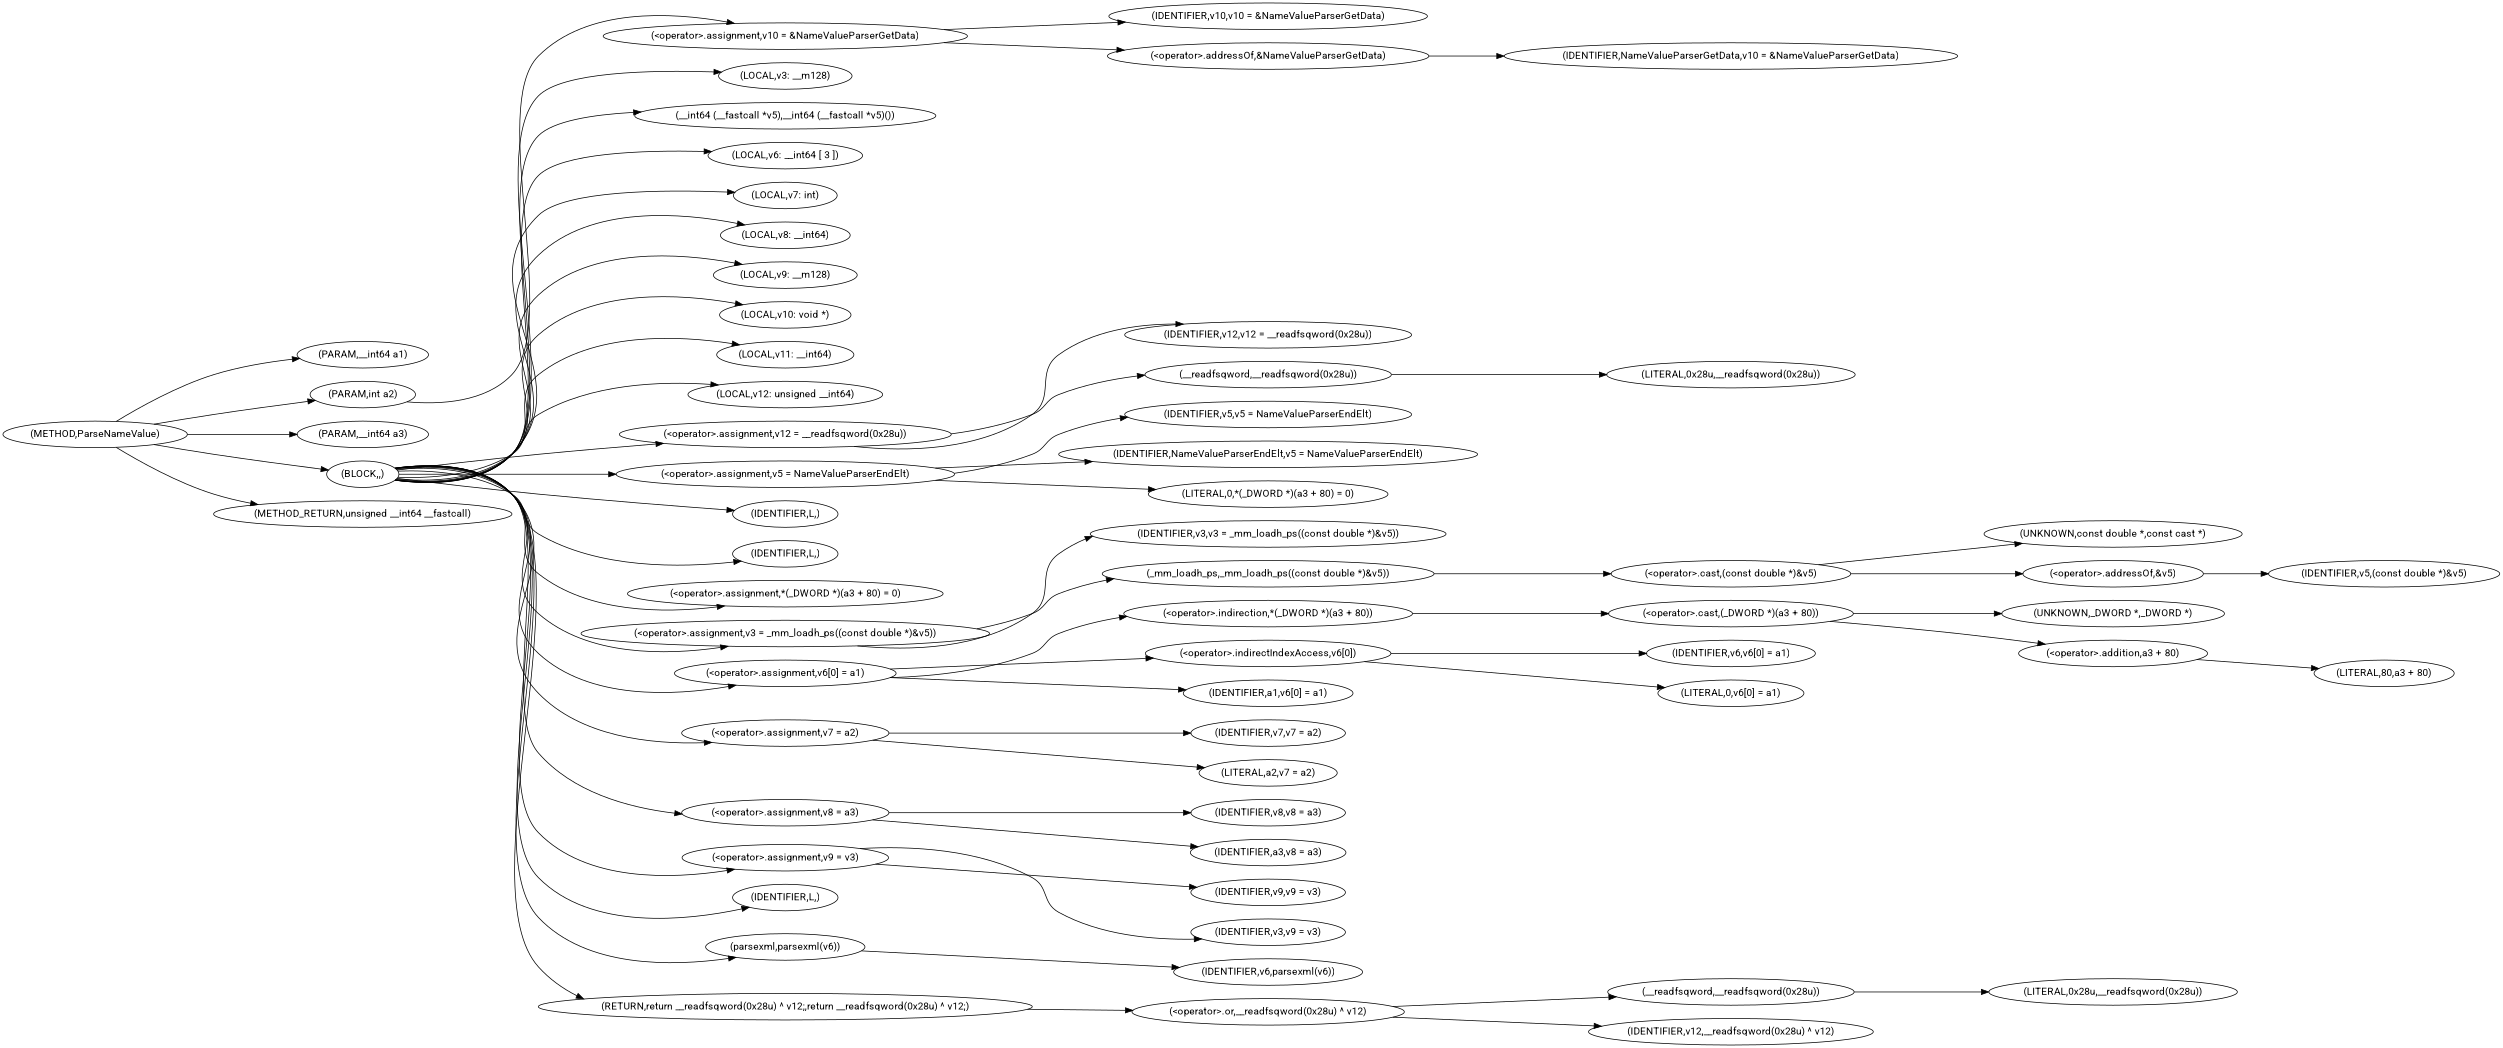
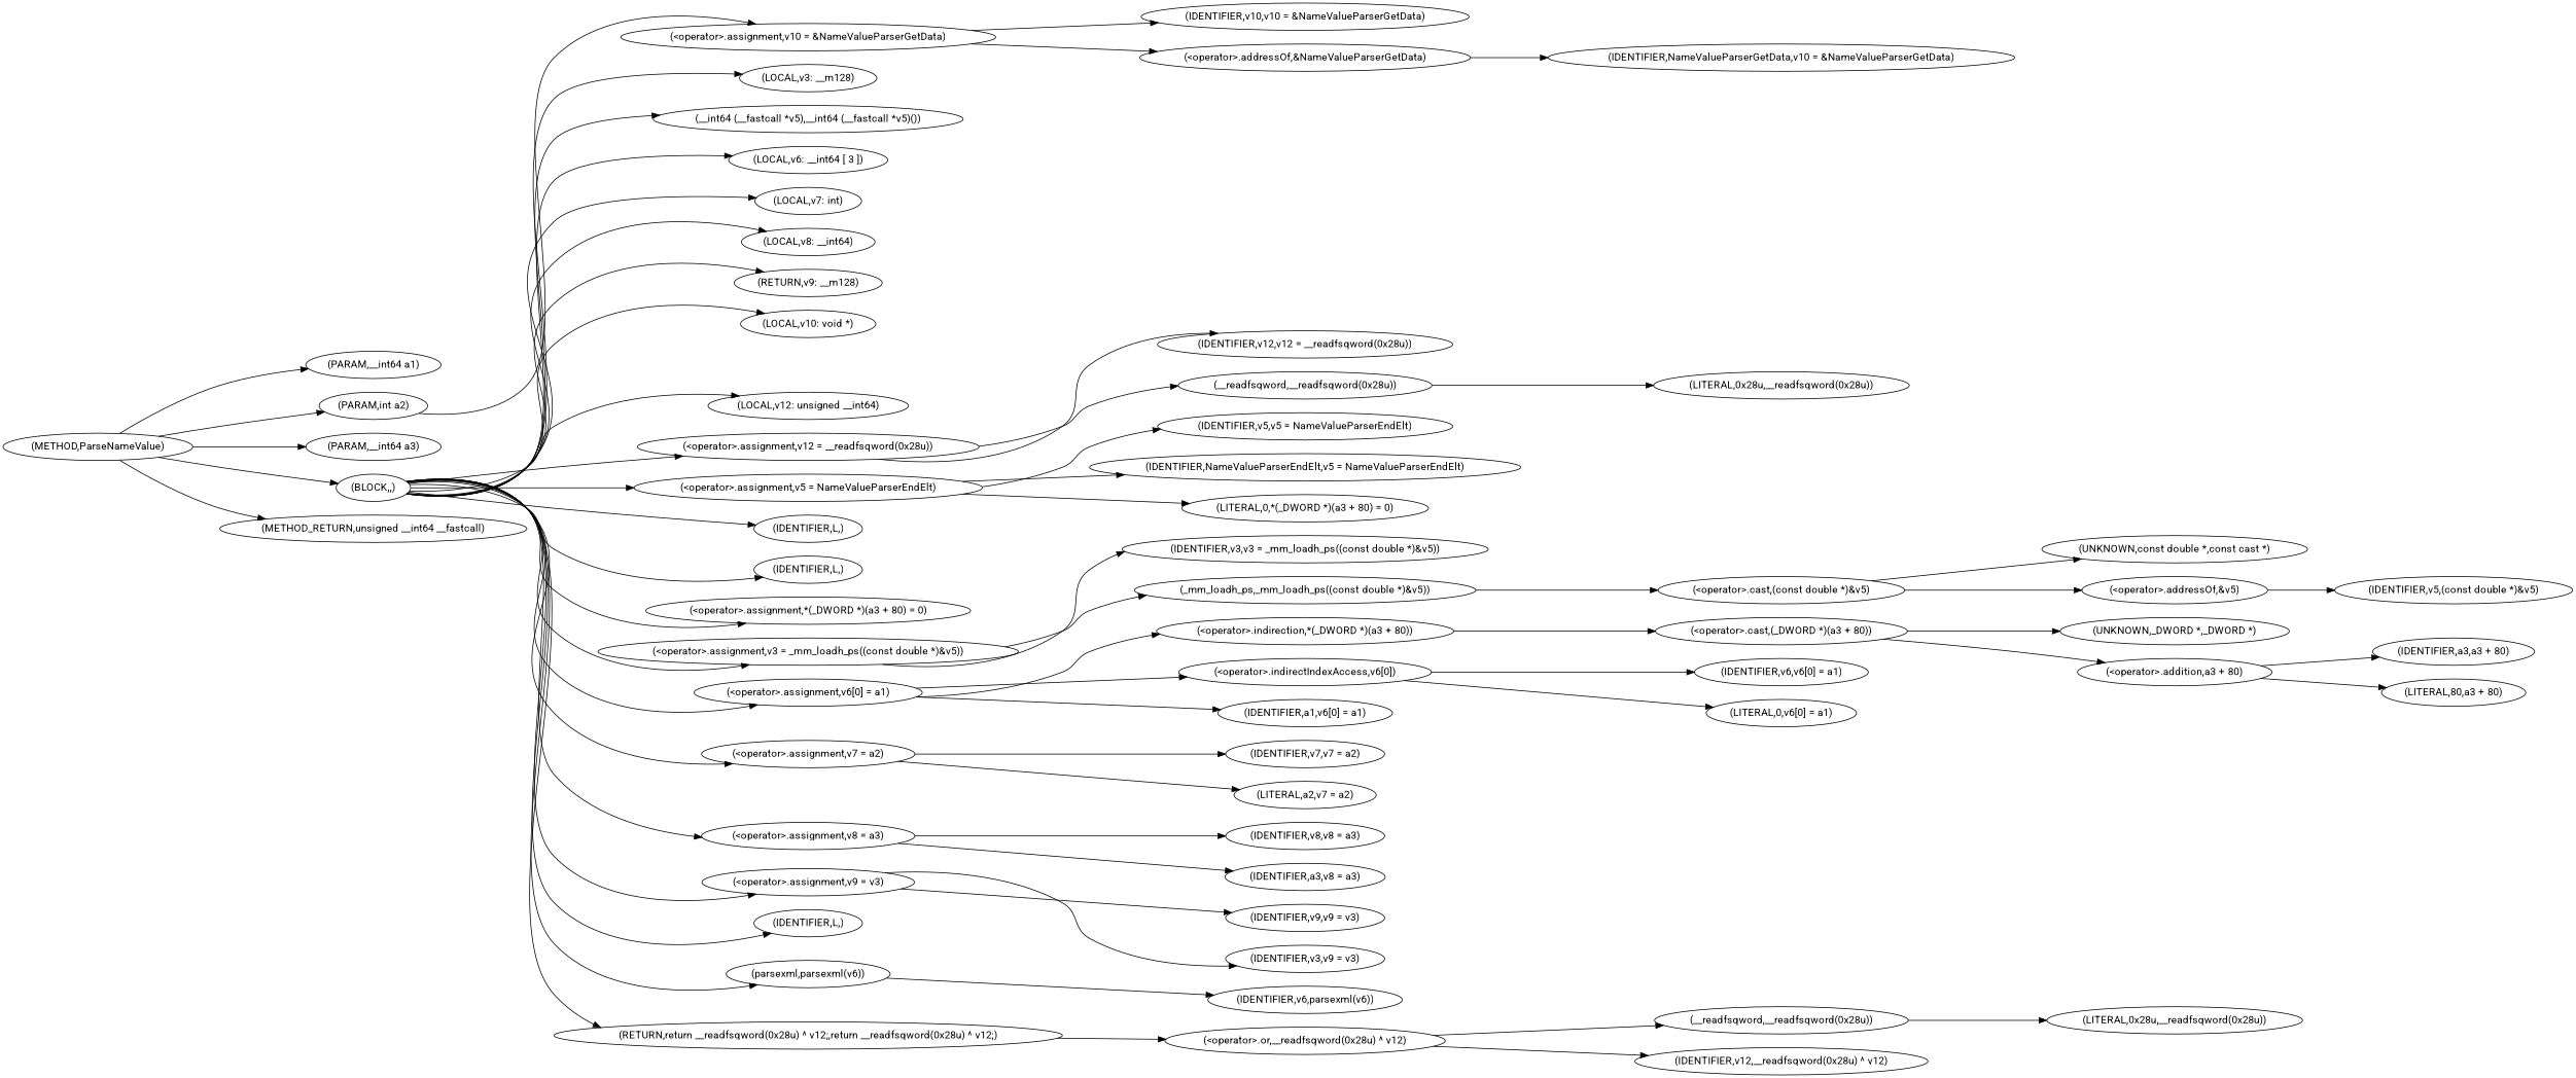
  digraph {
    fontname=Roboto
    rankdir=LR
    node [fontname=Roboto]
    edge [fontname=Roboto]
    n1 [label="(METHOD,ParseNameValue)"]
    n2 [label="(PARAM,__int64 a1)"]
    n3 [label="(PARAM,int a2)"]
    n4 [label="(PARAM,__int64 a3)"]
    n5 [label="(BLOCK,,)"]
    n6 [label="(METHOD_RETURN,unsigned __int64 __fastcall)"]
    n7 [label="(<operator>.assignment,v10 = &NameValueParserGetData)"]
    n8 [label="(LOCAL,v3: __m128)"]
    n9 [label="(__int64 (__fastcall *v5),__int64 (__fastcall *v5)())"]
    n10 [label="(LOCAL,v6: __int64 [ 3 ])"]
    n11 [label="(LOCAL,v7: int)"]
    n12 [label="(LOCAL,v8: __int64)"]
-   n13 [label="(LOCAL,v9: __m128)"]
+   n13 [label="(RETURN,v9: __m128)"]
    n14 [label="(LOCAL,v10: void *)"]
-   n15 [label="(LOCAL,v11: __int64)"]
    n16 [label="(LOCAL,v12: unsigned __int64)"]
    n17 [label="(<operator>.assignment,v12 = __readfsqword(0x28u))"]
    n18 [label="(<operator>.assignment,v5 = NameValueParserEndElt)"]
    n19 [label="(IDENTIFIER,L,)"]
    n20 [label="(IDENTIFIER,L,)"]
    n21 [label="(<operator>.assignment,*(_DWORD *)(a3 + 80) = 0)"]
    n22 [label="(<operator>.assignment,v3 = _mm_loadh_ps((const double *)&v5))"]
    n23 [label="(<operator>.assignment,v6[0] = a1)"]
    n24 [label="(<operator>.assignment,v7 = a2)"]
    n25 [label="(<operator>.assignment,v8 = a3)"]
    n26 [label="(<operator>.assignment,v9 = v3)"]
    n27 [label="(IDENTIFIER,L,)"]
    n28 [label="(parsexml,parsexml(v6))"]
    n29 [label="(RETURN,return __readfsqword(0x28u) ^ v12;,return __readfsqword(0x28u) ^ v12;)"]
    n30 [label="(IDENTIFIER,v12,v12 = __readfsqword(0x28u))"]
    n31 [label="(__readfsqword,__readfsqword(0x28u))"]
    n32 [label="(IDENTIFIER,v5,v5 = NameValueParserEndElt)"]
    n33 [label="(IDENTIFIER,NameValueParserEndElt,v5 = NameValueParserEndElt)"]
    n34 [label="(LITERAL,0,*(_DWORD *)(a3 + 80) = 0)"]
    n35 [label="(IDENTIFIER,v3,v3 = _mm_loadh_ps((const double *)&v5))"]
    n36 [label="(_mm_loadh_ps,_mm_loadh_ps((const double *)&v5))"]
    n37 [label="(<operator>.indirection,*(_DWORD *)(a3 + 80))"]
    n38 [label="(<operator>.indirectIndexAccess,v6[0])"]
    n39 [label="(IDENTIFIER,a1,v6[0] = a1)"]
    n40 [label="(IDENTIFIER,v10,v10 = &NameValueParserGetData)"]
    n41 [label="(<operator>.addressOf,&NameValueParserGetData)"]
    n42 [label="(IDENTIFIER,v7,v7 = a2)"]
    n43 [label="(LITERAL,a2,v7 = a2)"]
    n44 [label="(IDENTIFIER,v8,v8 = a3)"]
    n45 [label="(IDENTIFIER,a3,v8 = a3)"]
    n46 [label="(IDENTIFIER,v9,v9 = v3)"]
    n47 [label="(IDENTIFIER,v3,v9 = v3)"]
    n48 [label="(IDENTIFIER,v6,parsexml(v6))"]
    n49 [label="(<operator>.or,__readfsqword(0x28u) ^ v12)"]
    n50 [label="(LITERAL,0x28u,__readfsqword(0x28u))"]
    n51 [label="(<operator>.cast,(_DWORD *)(a3 + 80))"]
    n52 [label="(UNKNOWN,_DWORD *,_DWORD *)"]
    n53 [label="(<operator>.addition,a3 + 80)"]
+   n54 [label="(IDENTIFIER,a3,a3 + 80)"]
    n55 [label="(LITERAL,80,a3 + 80)"]
    n56 [label="(<operator>.cast,(const double *)&v5)"]
    n57 [label="(UNKNOWN,const double *,const cast *)"]
    n58 [label="(<operator>.addressOf,&v5)"]
    n59 [label="(IDENTIFIER,v5,(const double *)&v5)"]
    n60 [label="(IDENTIFIER,v6,v6[0] = a1)"]
    n61 [label="(LITERAL,0,v6[0] = a1)"]
    n62 [label="(IDENTIFIER,NameValueParserGetData,v10 = &NameValueParserGetData)"]
    n63 [label="(__readfsqword,__readfsqword(0x28u))"]
    n64 [label="(IDENTIFIER,v12,__readfsqword(0x28u) ^ v12)"]
    n65 [label="(LITERAL,0x28u,__readfsqword(0x28u))"]
    n1 -> n2
    n1 -> n3
    n1 -> n4
    n1 -> n5
    n1 -> n6
    n3 -> n7
    n5 -> n8
    n5 -> n9
    n5 -> n10
    n5 -> n11
    n5 -> n12
    n5 -> n13
    n5 -> n14
-   n5 -> n15
    n5 -> n16
    n5 -> n17
    n5 -> n18
    n5 -> n19
    n5 -> n20
    n5 -> n21
    n5 -> n22
    n5 -> n23
    n5 -> n24
    n5 -> n25
    n5 -> n26
    n5 -> n27
    n5 -> n28
    n5 -> n29
    n7 -> n40
    n7 -> n41
    n17 -> n30
    n17 -> n31
    n18 -> n32
    n18 -> n33
    n18 -> n34
    n22 -> n35
    n22 -> n36
    n23 -> n37
    n23 -> n38
    n23 -> n39
    n24 -> n42
    n24 -> n43
    n25 -> n44
    n25 -> n45
    n26 -> n46
    n26 -> n47
    n28 -> n48
    n29 -> n49
    n31 -> n50
    n36 -> n56
    n37 -> n51
    n38 -> n60
    n38 -> n61
    n41 -> n62
    n49 -> n63
    n49 -> n64
    n51 -> n52
    n51 -> n53
+   n53 -> n54
    n53 -> n55
    n56 -> n57
    n56 -> n58
    n58 -> n59
    n63 -> n65
  }
